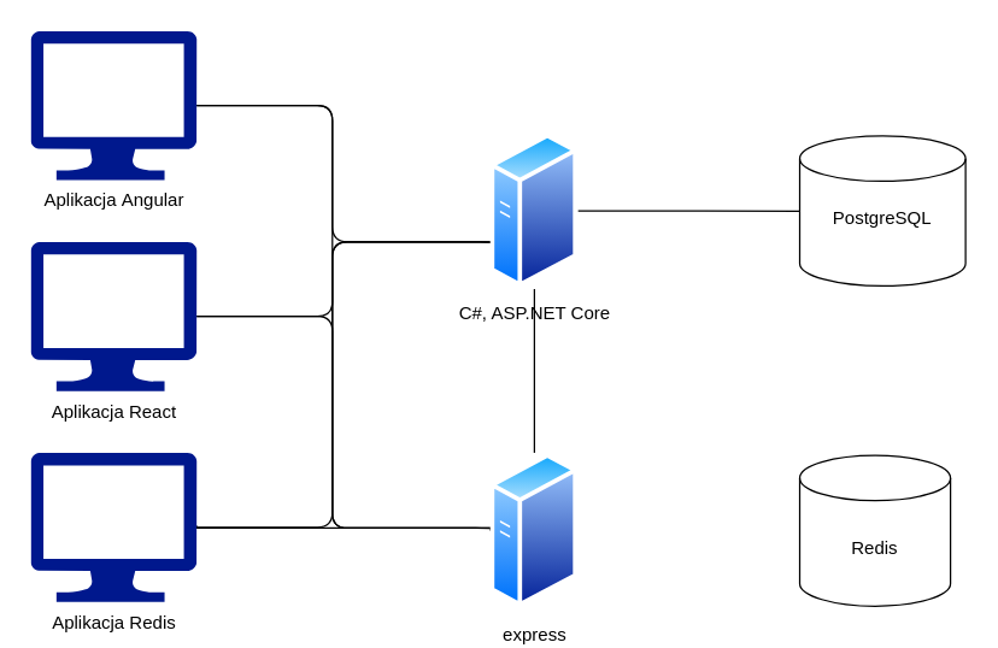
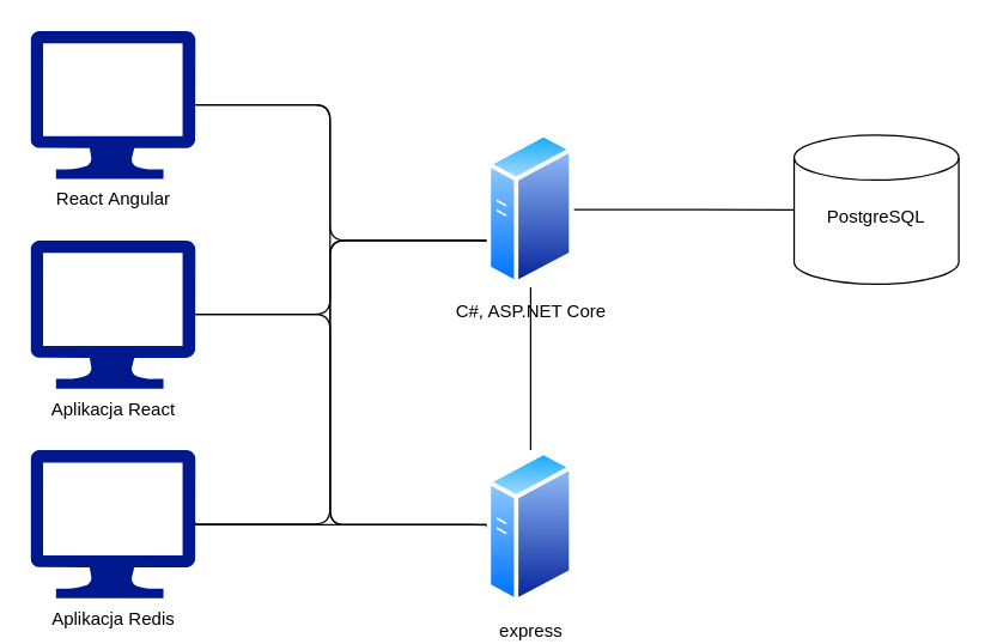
  <mxCell id="0" />
  <mxCell id="1" parent="0" />
  <mxCell id="2" style="edgeStyle=orthogonalEdgeStyle;rounded=1;orthogonalLoop=1;jettySize=auto;html=1;entryX=0;entryY=0.75;entryDx=0;entryDy=0;curved=0;endArrow=none;endFill=0;" edge="1" parent="1" source="4" target="12"><mxGeometry relative="1" as="geometry"><Array as="points"><mxPoint x="220" y="70" /><mxPoint x="220" y="160" /><mxPoint x="328" y="160" /></Array></mxGeometry></mxCell>
  <mxCell id="3" style="edgeStyle=orthogonalEdgeStyle;rounded=1;orthogonalLoop=1;jettySize=auto;html=1;curved=0;endArrow=none;endFill=0;" edge="1" parent="1" source="4" target="13"><mxGeometry relative="1" as="geometry"><Array as="points"><mxPoint x="220" y="70" /><mxPoint x="220" y="350" /></Array></mxGeometry></mxCell>
- <mxCell id="4" value="Aplikacja&amp;nbsp;&lt;span style=&quot;background-color: initial;&quot;&gt;Angular&lt;/span&gt;" style="sketch=0;aspect=fixed;pointerEvents=1;shadow=0;dashed=0;html=1;strokeColor=none;labelPosition=center;verticalLabelPosition=bottom;verticalAlign=top;align=center;fillColor=#00188D;shape=mxgraph.azure.computer" vertex="1" parent="1"><mxGeometry x="20" y="20" width="110" height="99" as="geometry" /></mxCell>
+ <mxCell id="4" value="React&amp;nbsp;&lt;span style=&quot;background-color: initial;&quot;&gt;Angular&lt;/span&gt;" style="sketch=0;aspect=fixed;pointerEvents=1;shadow=0;dashed=0;html=1;strokeColor=none;labelPosition=center;verticalLabelPosition=bottom;verticalAlign=top;align=center;fillColor=#00188D;shape=mxgraph.azure.computer" vertex="1" parent="1"><mxGeometry x="20" y="20" width="110" height="99" as="geometry" /></mxCell>
  <mxCell id="5" style="edgeStyle=orthogonalEdgeStyle;rounded=1;orthogonalLoop=1;jettySize=auto;html=1;entryX=0;entryY=0.75;entryDx=0;entryDy=0;endArrow=none;endFill=0;curved=0;" edge="1" parent="1" source="7" target="12"><mxGeometry relative="1" as="geometry"><Array as="points"><mxPoint x="220" y="210" /><mxPoint x="220" y="160" /><mxPoint x="328" y="160" /></Array></mxGeometry></mxCell>
  <mxCell id="6" style="edgeStyle=orthogonalEdgeStyle;rounded=1;orthogonalLoop=1;jettySize=auto;html=1;entryX=0;entryY=0.5;entryDx=0;entryDy=0;curved=0;endArrow=none;endFill=0;" edge="1" parent="1" source="7" target="13"><mxGeometry relative="1" as="geometry"><Array as="points"><mxPoint x="220" y="210" /><mxPoint x="220" y="350" /><mxPoint x="325" y="350" /></Array></mxGeometry></mxCell>
  <mxCell id="7" value="Aplikacja React&lt;div&gt;&lt;br&gt;&lt;/div&gt;" style="sketch=0;aspect=fixed;pointerEvents=1;shadow=0;dashed=0;html=1;strokeColor=none;labelPosition=center;verticalLabelPosition=bottom;verticalAlign=top;align=center;fillColor=#00188D;shape=mxgraph.azure.computer" vertex="1" parent="1"><mxGeometry x="20" y="160" width="110" height="99" as="geometry" /></mxCell>
  <mxCell id="8" style="edgeStyle=orthogonalEdgeStyle;rounded=0;orthogonalLoop=1;jettySize=auto;html=1;endArrow=none;endFill=0;" edge="1" parent="1" target="13"><mxGeometry relative="1" as="geometry"><mxPoint x="130" y="348.35" as="sourcePoint" /><mxPoint x="325" y="350.65" as="targetPoint" /><Array as="points"><mxPoint x="130" y="350" /></Array></mxGeometry></mxCell>
  <mxCell id="9" style="edgeStyle=orthogonalEdgeStyle;rounded=1;orthogonalLoop=1;jettySize=auto;html=1;endArrow=none;endFill=0;curved=0;" edge="1" parent="1" source="10" target="12"><mxGeometry relative="1" as="geometry"><Array as="points"><mxPoint x="220" y="350" /><mxPoint x="220" y="160" /></Array></mxGeometry></mxCell>
  <mxCell id="10" value="Aplikacja Redis" style="sketch=0;aspect=fixed;pointerEvents=1;shadow=0;dashed=0;html=1;strokeColor=none;labelPosition=center;verticalLabelPosition=bottom;verticalAlign=top;align=center;fillColor=#00188D;shape=mxgraph.azure.computer" vertex="1" parent="1"><mxGeometry x="20" y="300" width="110" height="99" as="geometry" /></mxCell>
  <mxCell id="11" style="edgeStyle=orthogonalEdgeStyle;rounded=1;orthogonalLoop=1;jettySize=auto;html=1;endArrow=none;endFill=0;strokeColor=default;curved=0;" edge="1" parent="1" source="12" target="14"><mxGeometry relative="1" as="geometry" /></mxCell>
  <mxCell id="12" value="C#, ASP.NET Core" style="image;aspect=fixed;perimeter=ellipsePerimeter;html=1;align=center;shadow=0;dashed=0;spacingTop=3;image=img/lib/active_directory/generic_server.svg;" vertex="1" parent="1"><mxGeometry x="325" y="87.72" width="58" height="103.57" as="geometry" /></mxCell>
  <mxCell id="13" value="express" style="image;aspect=fixed;perimeter=ellipsePerimeter;html=1;align=center;shadow=0;dashed=0;spacingTop=3;image=img/lib/active_directory/generic_server.svg;" vertex="1" parent="1"><mxGeometry x="325" y="300" width="58" height="103.57" as="geometry" /></mxCell>
  <mxCell id="14" value="PostgreSQL&lt;div&gt;&lt;br&gt;&lt;/div&gt;" style="shape=cylinder3;whiteSpace=wrap;html=1;boundedLbl=1;backgroundOutline=1;size=15;" vertex="1" parent="1"><mxGeometry x="530" y="89.75" width="110" height="99.51" as="geometry" /></mxCell>
- <mxCell id="15" value="Redis" style="shape=cylinder3;whiteSpace=wrap;html=1;boundedLbl=1;backgroundOutline=1;size=15;" vertex="1" parent="1"><mxGeometry x="530" y="301.79" width="100" height="100" as="geometry" /></mxCell>
  <mxCell id="16" style="edgeStyle=orthogonalEdgeStyle;rounded=1;orthogonalLoop=1;jettySize=auto;html=1;curved=0;endArrow=none;endFill=0;" edge="1" parent="1" source="13" target="12"><mxGeometry relative="1" as="geometry" /></mxCell>
